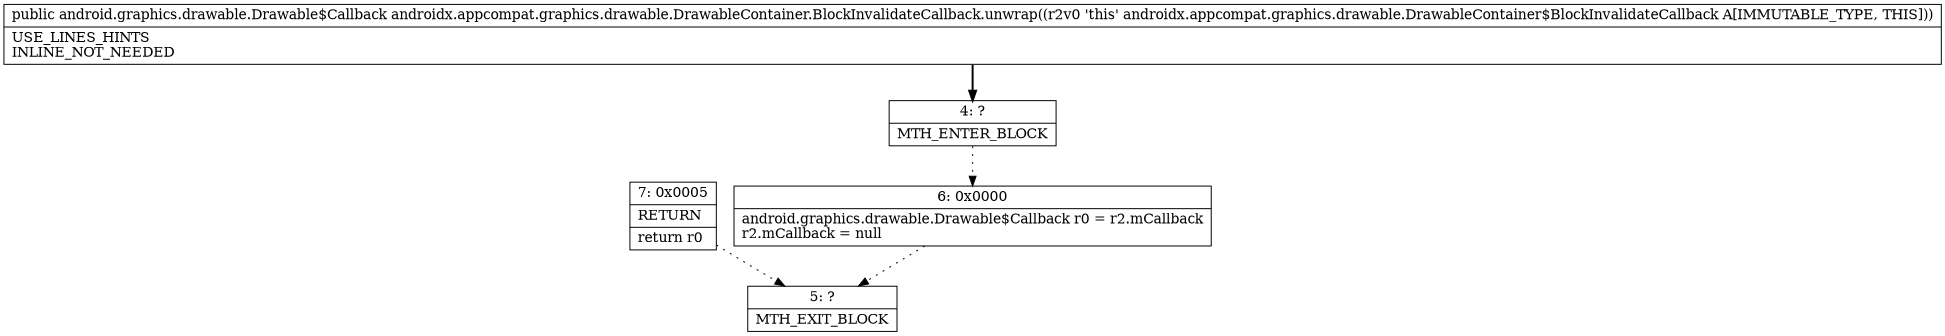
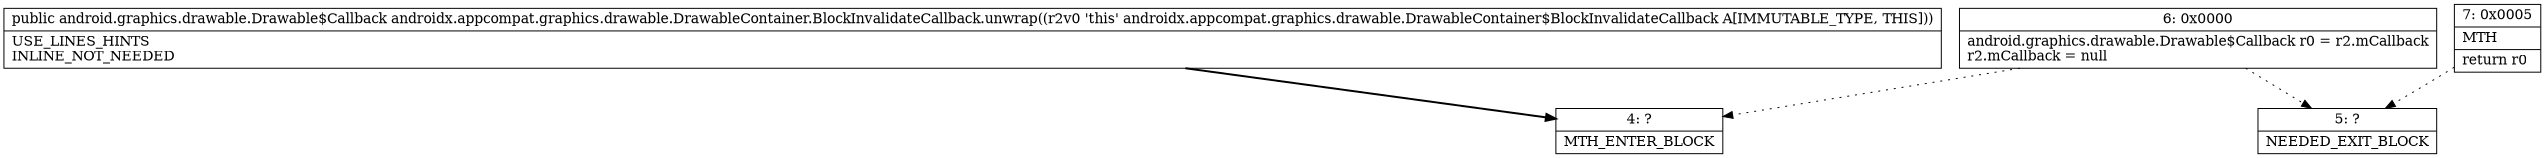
  digraph {
    node [shape=record]
    edge [style=dotted]
    n1 [label="{4\:\ ?|MTH_ENTER_BLOCK\l}"]
    n2 [label="{6\:\ 0x0000|android.graphics.drawable.Drawable$Callback r0 = r2.mCallback\lr2.mCallback = null\l}"]
-   n3 [label="{5\:\ ?|MTH_EXIT_BLOCK\l}"]
-   n4 [label="{7\:\ 0x0005|RETURN\l|return r0\l}"]
+   n3 [label="{5\:\ ?|NEEDED_EXIT_BLOCK\l}"]
+   n4 [label="{7\:\ 0x0005|MTH\l|return r0\l}"]
    n5 [label="{public android.graphics.drawable.Drawable$Callback androidx.appcompat.graphics.drawable.DrawableContainer.BlockInvalidateCallback.unwrap((r2v0 'this' androidx.appcompat.graphics.drawable.DrawableContainer$BlockInvalidateCallback A[IMMUTABLE_TYPE, THIS]))  | USE_LINES_HINTS\lINLINE_NOT_NEEDED\l}"]
-   n1 -> n2
+   n2 -> n1
    n2 -> n3
    n4 -> n3
    n5 -> n1 [style=bold]
  }
